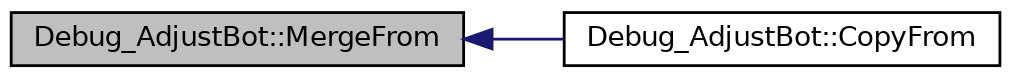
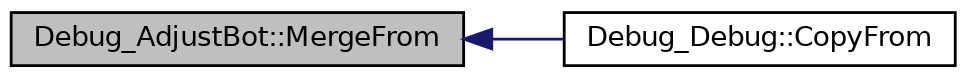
  digraph {
    rankdir=LR
    node [color=black fontname=Helvetica fontsize=10 shape=record style=filled]
    n1 [fillcolor=grey75 fontcolor=black height=0.2 label="Debug_AdjustBot::MergeFrom" width=0.4]
-   n2 [fillcolor=white height=0.2 label="Debug_AdjustBot::CopyFrom" width=0.4]
+   n2 [fillcolor=white height=0.2 label="Debug_Debug::CopyFrom" width=0.4]
    n1 -> n2 [color=midnightblue dir=back fontname=Helvetica fontsize=10 labelfontname=Helvetica labelfontsize=10 style=solid]
  }
